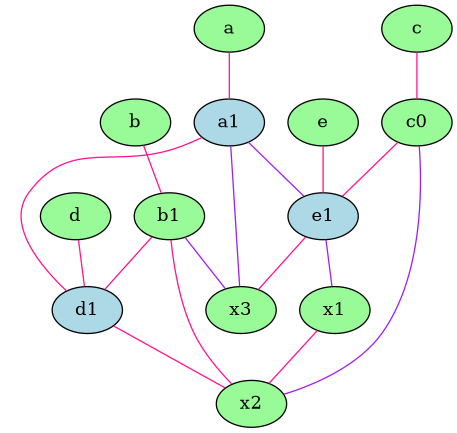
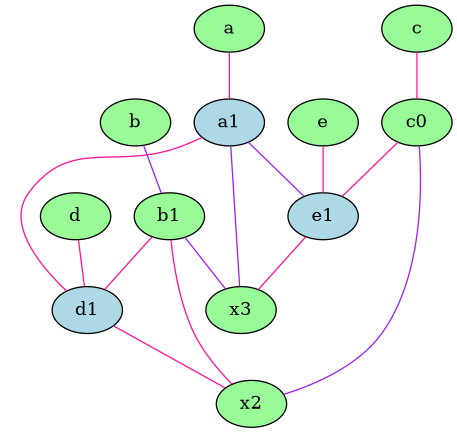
  graph {
    node [fillcolor=palegreen style=filled]
    edge [color=deeppink]
    n1 [label=c0]
    x2
    e1 [fillcolor=lightblue]
    x3
-   x1
    a1 [fillcolor=lightblue]
    a
    d1 [fillcolor=lightblue]
    e
    c
    b1
    b
    d
    n1 -- x2 [color=purple]
    n1 -- e1
    e1 -- x3
-   e1 -- x1 [color=purple]
-   x1 -- x2
    a1 -- e1 [color=purple]
    a1 -- x3 [color=purple]
    a1 -- d1
    a -- a1
    d1 -- x2
    e -- e1
    c -- n1
    b1 -- x2
    b1 -- x3 [color=purple]
    b1 -- d1
-   b -- b1
+   b -- b1 [color=purple]
    d -- d1
  }
